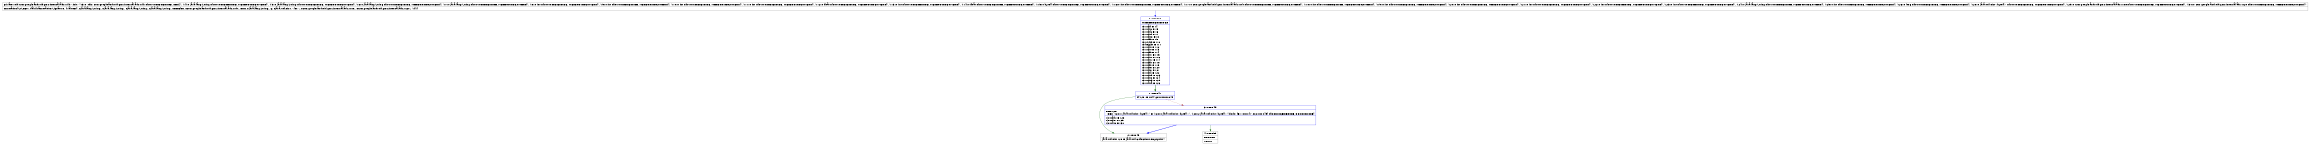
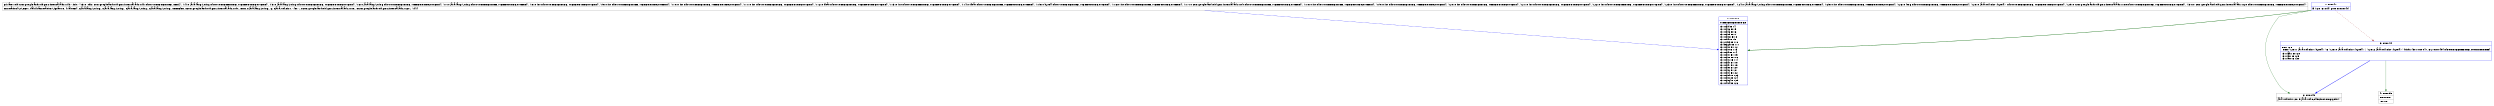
  digraph {
    node [color=blue shape=record]
    edge [color=darkgreen style=solid]
    n1 [label="{0\:\ 0x0000|MTH_ENTER_BLOCK\l|r3.zzatl = r4\lr3.zzatp = r5\lr3.zzatq = r6\lr3.zzatn = r7\lr3.zzatm = r8\lr3.zzafs = r9\lr3.width = r10\lr3.height = r11\lr3.zzats = r12\lr3.zzatt = r13\lr3.zzaft = r14\lr3.zzatv = r15\lr3.zzatu = r16\lr3.zzatw = r17\lr3.zzafu = r18\lr3.zzafv = r19\lr3.zzatx = r20\lr3.zzaty = r21\lr3.zzatz = r22\lr3.zzaub = r23\lr3.zzauc = r24\lr3.zzaud = r25\lr3.zzaua = r26\l}"]
    n2 [label="{1\:\ 0x0047|if (r28 != null) goto L_0x004d\l}"]
    n3 [color=gray40 label="{2\:\ 0x0049|java.util.List r28 = java.util.Collections.emptyList()\l}"]
    n4 [label="{3\:\ 0x004d|PHI: r28 \l  PHI: (r28v1 java.util.List\<byte[]\>) = (r28v0 java.util.List\<byte[]\>), (r28v2 java.util.List\<byte[]\>) binds: [B:1:0x0047, B:2:0x0049] A[DONT_GENERATE, DONT_INLINE]\l|r3.zzafw = r28\lr3.zzatr = r29\lr3.zzato = r30\l}"]
    n5 [color=gray40 label="{4\:\ 0x0059|RETURN\l|return\l}"]
    n6 [color=gray40 label="{private void com.google.android.gms.internal.ads.zzlh.\<init\>((r3v0 'this' com.google.android.gms.internal.ads.zzlh A[IMMUTABLE_TYPE, THIS]), (r4v0 java.lang.String A[IMMUTABLE_TYPE, METHOD_ARGUMENT]), (r5v0 java.lang.String A[IMMUTABLE_TYPE, METHOD_ARGUMENT]), (r6v0 java.lang.String A[IMMUTABLE_TYPE, METHOD_ARGUMENT]), (r7v0 java.lang.String A[IMMUTABLE_TYPE, METHOD_ARGUMENT]), (r8v0 int A[IMMUTABLE_TYPE, METHOD_ARGUMENT]), (r9v0 int A[IMMUTABLE_TYPE, METHOD_ARGUMENT]), (r10v0 int A[IMMUTABLE_TYPE, METHOD_ARGUMENT]), (r11v0 int A[IMMUTABLE_TYPE, METHOD_ARGUMENT]), (r12v0 float A[IMMUTABLE_TYPE, METHOD_ARGUMENT]), (r13v0 int A[IMMUTABLE_TYPE, METHOD_ARGUMENT]), (r14v0 float A[IMMUTABLE_TYPE, METHOD_ARGUMENT]), (r15v0 byte[] A[IMMUTABLE_TYPE, METHOD_ARGUMENT]), (r16v0 int A[IMMUTABLE_TYPE, METHOD_ARGUMENT]), (r17v0 com.google.android.gms.internal.ads.zztb A[IMMUTABLE_TYPE, METHOD_ARGUMENT]), (r18v0 int A[IMMUTABLE_TYPE, METHOD_ARGUMENT]), (r19v0 int A[IMMUTABLE_TYPE, METHOD_ARGUMENT]), (r20v0 int A[IMMUTABLE_TYPE, METHOD_ARGUMENT]), (r21v0 int A[IMMUTABLE_TYPE, METHOD_ARGUMENT]), (r22v0 int A[IMMUTABLE_TYPE, METHOD_ARGUMENT]), (r23v0 int A[IMMUTABLE_TYPE, METHOD_ARGUMENT]), (r24v0 java.lang.String A[IMMUTABLE_TYPE, METHOD_ARGUMENT]), (r25v0 int A[IMMUTABLE_TYPE, METHOD_ARGUMENT]), (r26v0 long A[IMMUTABLE_TYPE, METHOD_ARGUMENT]), (r28v0 java.util.List\<byte[]\> A[IMMUTABLE_TYPE, METHOD_ARGUMENT]), (r29v0 com.google.android.gms.internal.ads.zzne A[IMMUTABLE_TYPE, METHOD_ARGUMENT]), (r30v0 com.google.android.gms.internal.ads.zzpo A[IMMUTABLE_TYPE, METHOD_ARGUMENT]))  | Annotation[SYSTEM, dalvik.annotation.Signature, \{value=[(, Ljava\/lang\/String;, Ljava\/lang\/String;, Ljava\/lang\/String;, Ljava\/lang\/String;, IIIIFIF[BI, Lcom\/google\/android\/gms\/internal\/ads\/zztb;, IIIIII, Ljava\/lang\/String;, IJ, Ljava\/util\/List, \<[B\>;, Lcom\/google\/android\/gms\/internal\/ads\/zzne;, Lcom\/google\/android\/gms\/internal\/ads\/zzpo;, )V]\}]\l}"]
-   n1 -> n2 [style=bold]
+   n2 -> n1 [style=bold]
    n2 -> n3
    n2 -> n4 [color=brown style=dashed]
    n4 -> n3 [color=blue style=bold]
    n4 -> n5
    n6 -> n1 [color=blue]
  }
